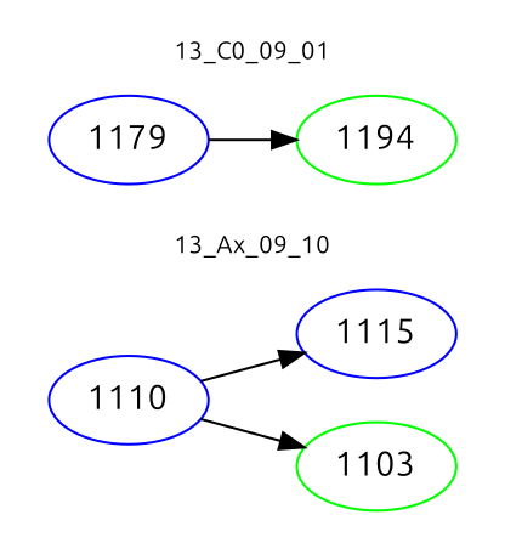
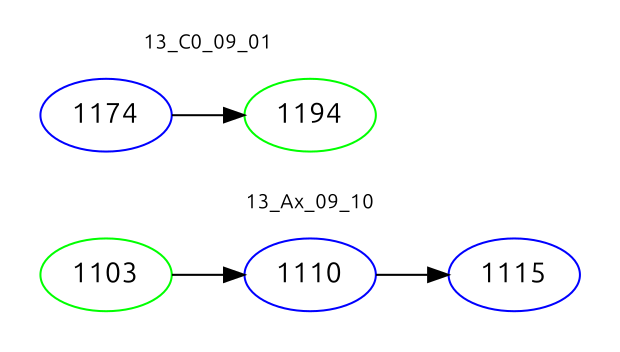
  digraph {
    fontname=Ubuntu
    rankdir=LR
    node [color=blue fontname=Ubuntu]
    edge [color=black fontname=Ubuntu]
    n1 [label=1110]
    n2 [color=green label=1103]
    n3 [label=1115]
-   n4 [label=1179]
+   n4 [label=1174]
    n5 [color=green label=1194]
    subgraph cluster_1 {
      color=white
      fontsize=10
      label="13_Ax_09_10"
      n1
      n2
      n3
    }
    subgraph cluster_2 {
      color=white
      fontsize=10
      label="13_C0_09_01"
      n4
      n5
    }
-   n1 -> n2
+   n2 -> n1
    n1 -> n3
    n4 -> n5
  }
